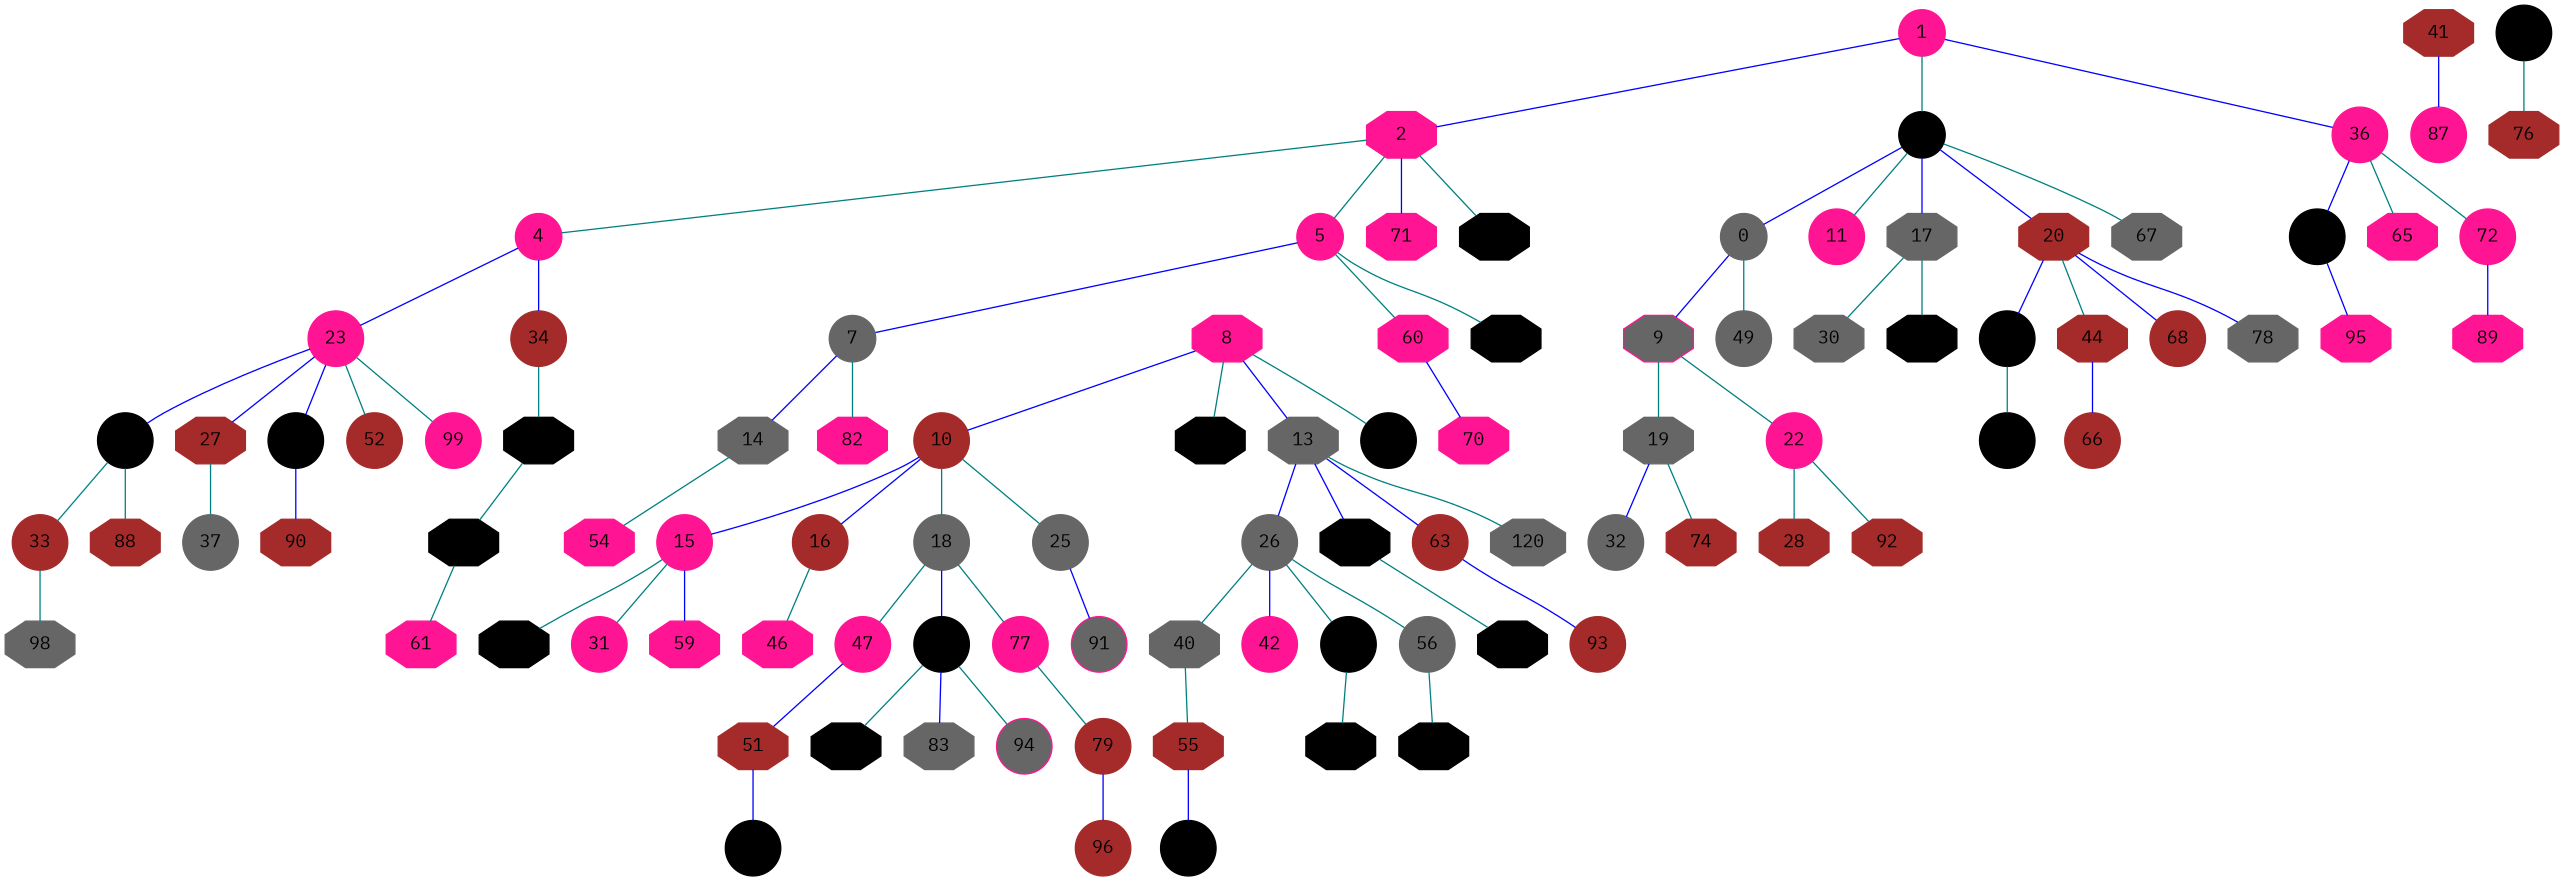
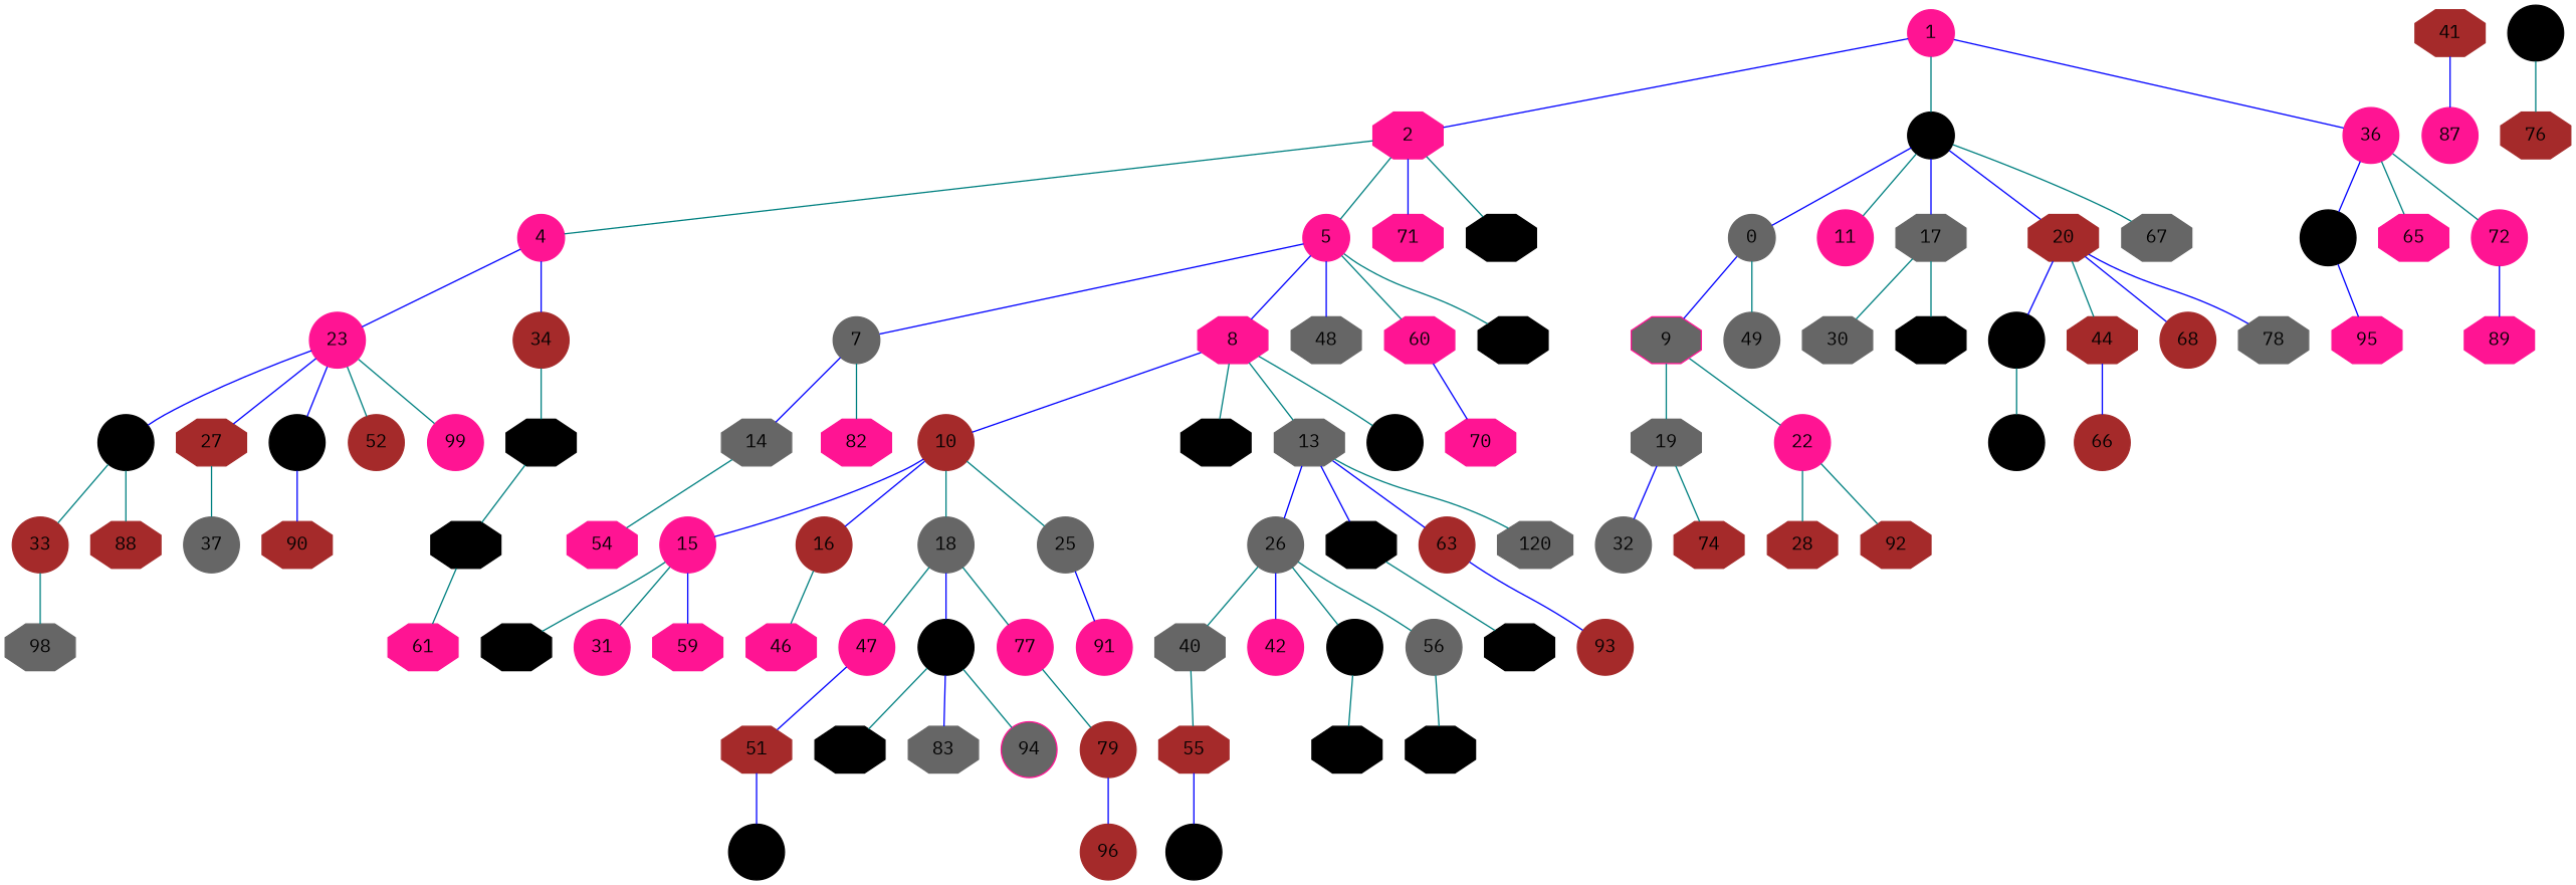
  graph {
    fontname="IBM Plex Mono"
    node [color=deeppink fontname="IBM Plex Mono" shape=octagon style=filled]
    edge [color=teal fontname="IBM Plex Mono"]
    1 [shape=circle]
    2
    3 [color=black shape=circle]
    36 [shape=circle]
    4 [shape=circle]
    5 [shape=circle]
    71
    80 [color=black]
    n9 [color=gray40 label=0 shape=circle]
    11 [shape=circle]
    17 [color=gray40]
    20 [color=brown]
    67 [color=gray40]
    62 [color=black shape=circle]
    65
    72 [shape=circle]
    23 [shape=circle]
    34 [color=brown shape=circle]
    7 [color=gray40 shape=circle]
    8
+   48 [color=gray40]
    60
    69 [color=black]
    9 [fillcolor=gray40]
    49 [color=gray40 shape=circle]
    30 [color=gray40]
    50 [color=black]
    38 [color=black shape=circle]
    44 [color=brown]
    68 [color=brown shape=circle]
    78 [color=gray40]
    24 [color=black shape=circle]
    27 [color=brown]
    35 [color=black shape=circle]
    52 [color=brown shape=circle]
    99 [shape=circle]
    39 [color=black]
    14 [color=gray40]
    82
    10 [color=brown shape=circle]
    12 [color=black]
    13 [color=gray40]
    75 [color=black shape=circle]
    70
    19 [color=gray40]
    22 [shape=circle]
    54
    15 [shape=circle]
    16 [color=brown shape=circle]
    18 [color=gray40 shape=circle]
    25 [color=gray40 shape=circle]
    26 [color=gray40 shape=circle]
    53 [color=black]
    63 [color=brown shape=circle]
    n55 [color=gray40 label=120]
    32 [color=gray40 shape=circle]
    74 [color=brown]
    28 [color=brown]
    92 [color=brown]
    21 [color=black]
    31 [shape=circle]
    59
    46
    47 [shape=circle]
    58 [color=black shape=circle]
    77 [shape=circle]
-   91 [shape=circle fillcolor=gray40]
+   91 [shape=circle]
    40 [color=gray40]
    42 [shape=circle]
    45 [color=black shape=circle]
    56 [color=gray40 shape=circle]
    84 [color=black]
    93 [color=brown shape=circle]
    51 [color=brown]
    73 [color=black]
    83 [color=gray40]
    94 [fillcolor=gray40 shape=circle]
    79 [color=brown shape=circle]
    86 [color=black shape=circle]
    66 [color=brown shape=circle]
    33 [color=brown shape=circle]
    88 [color=brown]
    37 [color=gray40 shape=circle]
    90 [color=brown]
    98 [color=gray40]
    55 [color=brown]
    97 [color=black]
    85 [color=black]
    41 [color=brown]
    87 [shape=circle]
    64 [color=black shape=circle]
    76 [color=brown]
    43 [color=black]
    95
    89
    61
    57 [color=black shape=circle]
    81 [color=black shape=circle]
    96 [color=brown shape=circle]
    1 -- 2 [color=blue]
    1 -- 3
    1 -- 36 [color=blue]
    2 -- 4
    2 -- 5
    2 -- 71 [color=blue]
    2 -- 80
    3 -- n9 [color=blue]
    3 -- 11
    3 -- 17 [color=blue]
    3 -- 20 [color=blue]
    3 -- 67
    36 -- 62 [color=blue]
    36 -- 65
    36 -- 72
    4 -- 23 [color=blue]
    4 -- 34 [color=blue]
    5 -- 7 [color=blue]
+   5 -- 8 [color=blue]
+   5 -- 48 [color=blue]
    5 -- 60
    5 -- 69
    n9 -- 9 [color=blue]
    n9 -- 49
    17 -- 30
    17 -- 50
    20 -- 38 [color=blue]
    20 -- 44
    20 -- 68 [color=blue]
    20 -- 78 [color=blue]
    62 -- 95 [color=blue]
    72 -- 89 [color=blue]
    23 -- 24 [color=blue]
    23 -- 27 [color=blue]
    23 -- 35 [color=blue]
    23 -- 52
    23 -- 99
    34 -- 39
    7 -- 14 [color=blue]
    7 -- 82
    8 -- 10 [color=blue]
    8 -- 12
-   8 -- 13 [color=blue]
+   8 -- 13
    8 -- 75
    60 -- 70 [color=blue]
    9 -- 19
    9 -- 22
    38 -- 86
    44 -- 66 [color=blue]
    24 -- 33
    24 -- 88
    27 -- 37
    35 -- 90 [color=blue]
    39 -- 43
    14 -- 54
    10 -- 15 [color=blue]
    10 -- 16 [color=blue]
    10 -- 18
    10 -- 25
    13 -- 26 [color=blue]
    13 -- 53 [color=blue]
    13 -- 63 [color=blue]
    13 -- n55
    19 -- 32 [color=blue]
    19 -- 74
    22 -- 28
    22 -- 92
    15 -- 21
    15 -- 31
    15 -- 59 [color=blue]
    16 -- 46
    18 -- 47
    18 -- 58 [color=blue]
    18 -- 77
    25 -- 91 [color=blue]
    26 -- 40
    26 -- 42 [color=blue]
    26 -- 45
    26 -- 56
    53 -- 84
    63 -- 93 [color=blue]
    47 -- 51 [color=blue]
    58 -- 73
    58 -- 83 [color=blue]
    58 -- 94
    77 -- 79
    40 -- 55
    45 -- 97
    56 -- 85
    51 -- 81 [color=blue]
    79 -- 96 [color=blue]
    33 -- 98
    55 -- 57 [color=blue]
    41 -- 87 [color=blue]
    64 -- 76
    43 -- 61
  }
